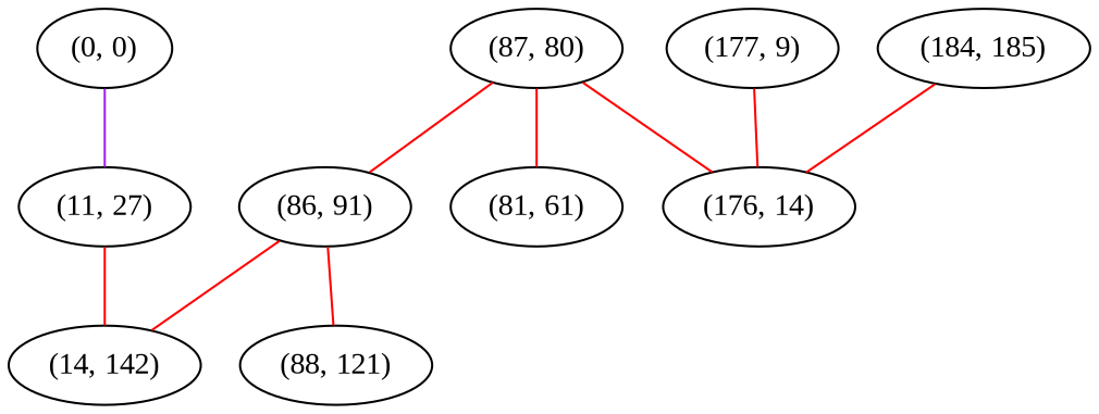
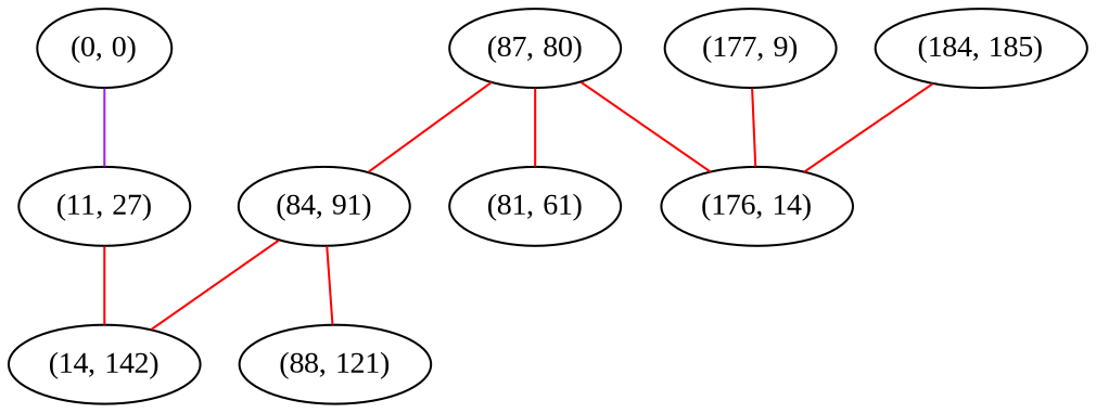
  graph {
    fontname="Liberation Serif"
    node [fontname="Liberation Serif"]
    edge [color=red fontname="Liberation Serif" weight=1]
    "(0, 0)"
    "(11, 27)"
    "(14, 142)"
    "(87, 80)"
-   "(86, 91)"
+   "(86, 91)" [label="(84, 91)"]
    "(81, 61)"
    "(176, 14)"
    n8 [label="(88, 121)"]
    "(177, 9)"
    n10 [label="(184, 185)"]
    "(0, 0)" -- "(11, 27)" [color=purple weight=4]
    "(11, 27)" -- "(14, 142)"
    "(87, 80)" -- "(86, 91)"
    "(87, 80)" -- "(81, 61)"
    "(87, 80)" -- "(176, 14)"
    "(86, 91)" -- "(14, 142)"
    "(86, 91)" -- n8
    "(177, 9)" -- "(176, 14)"
    n10 -- "(176, 14)"
  }
